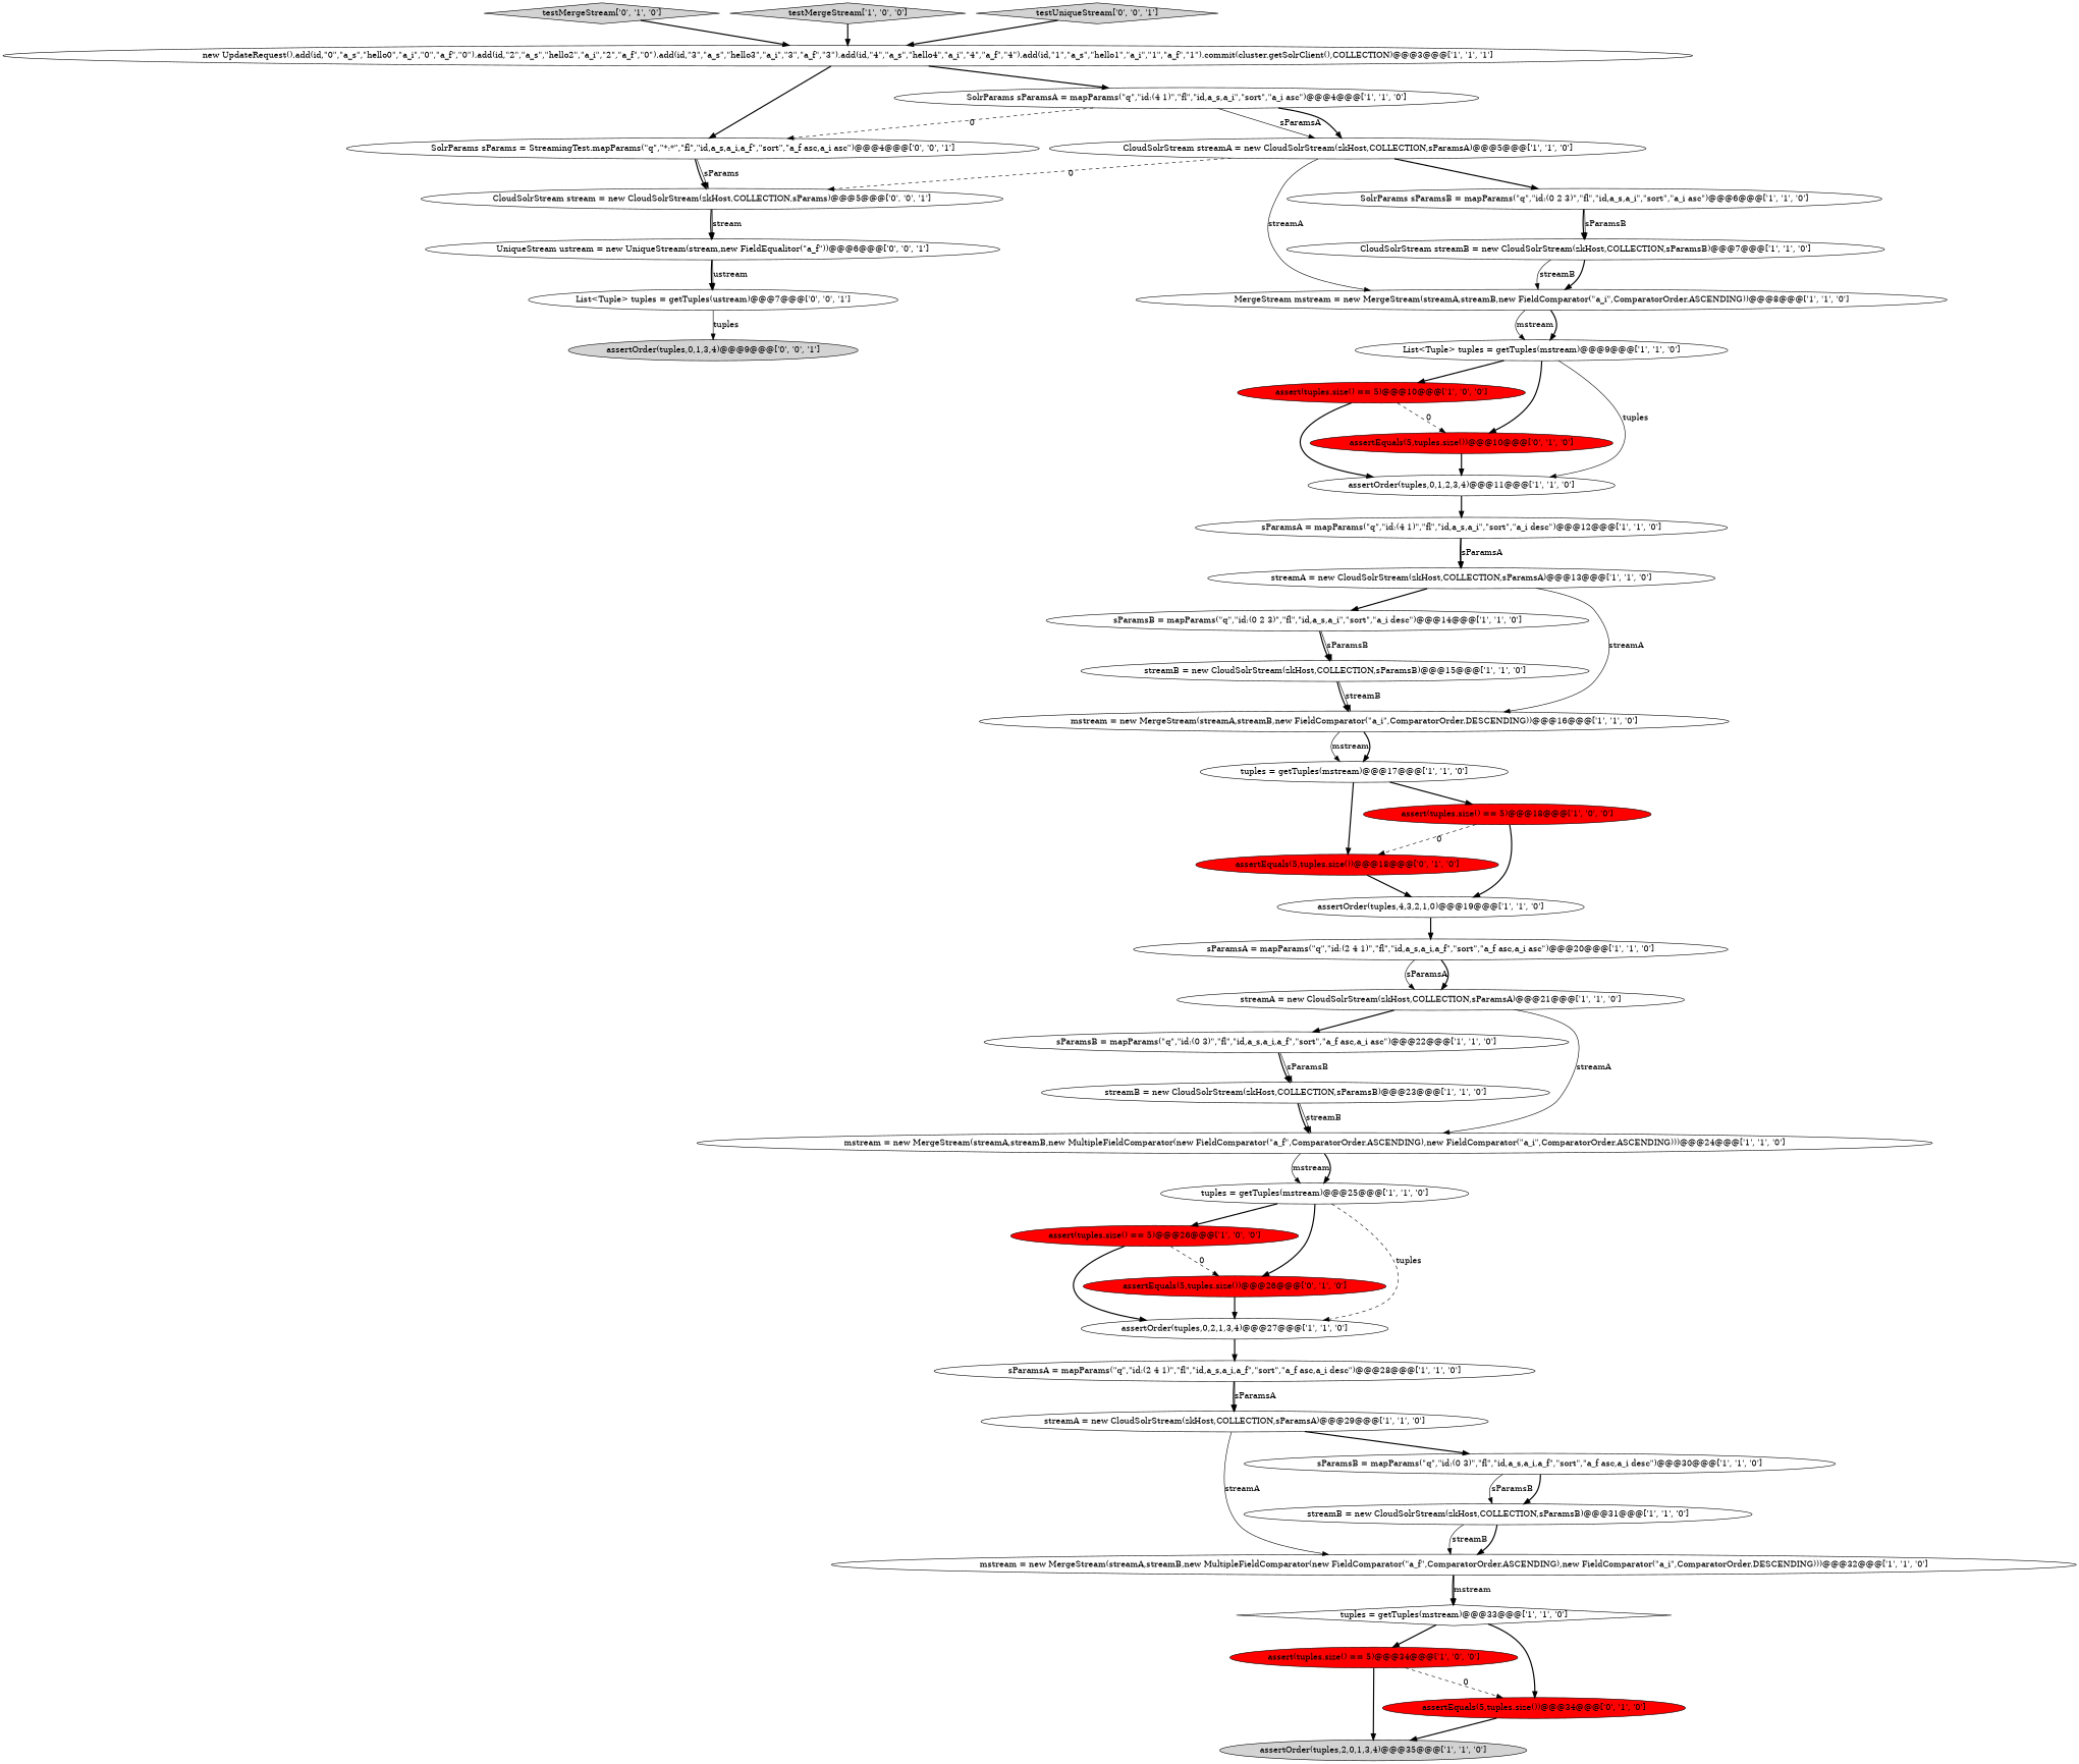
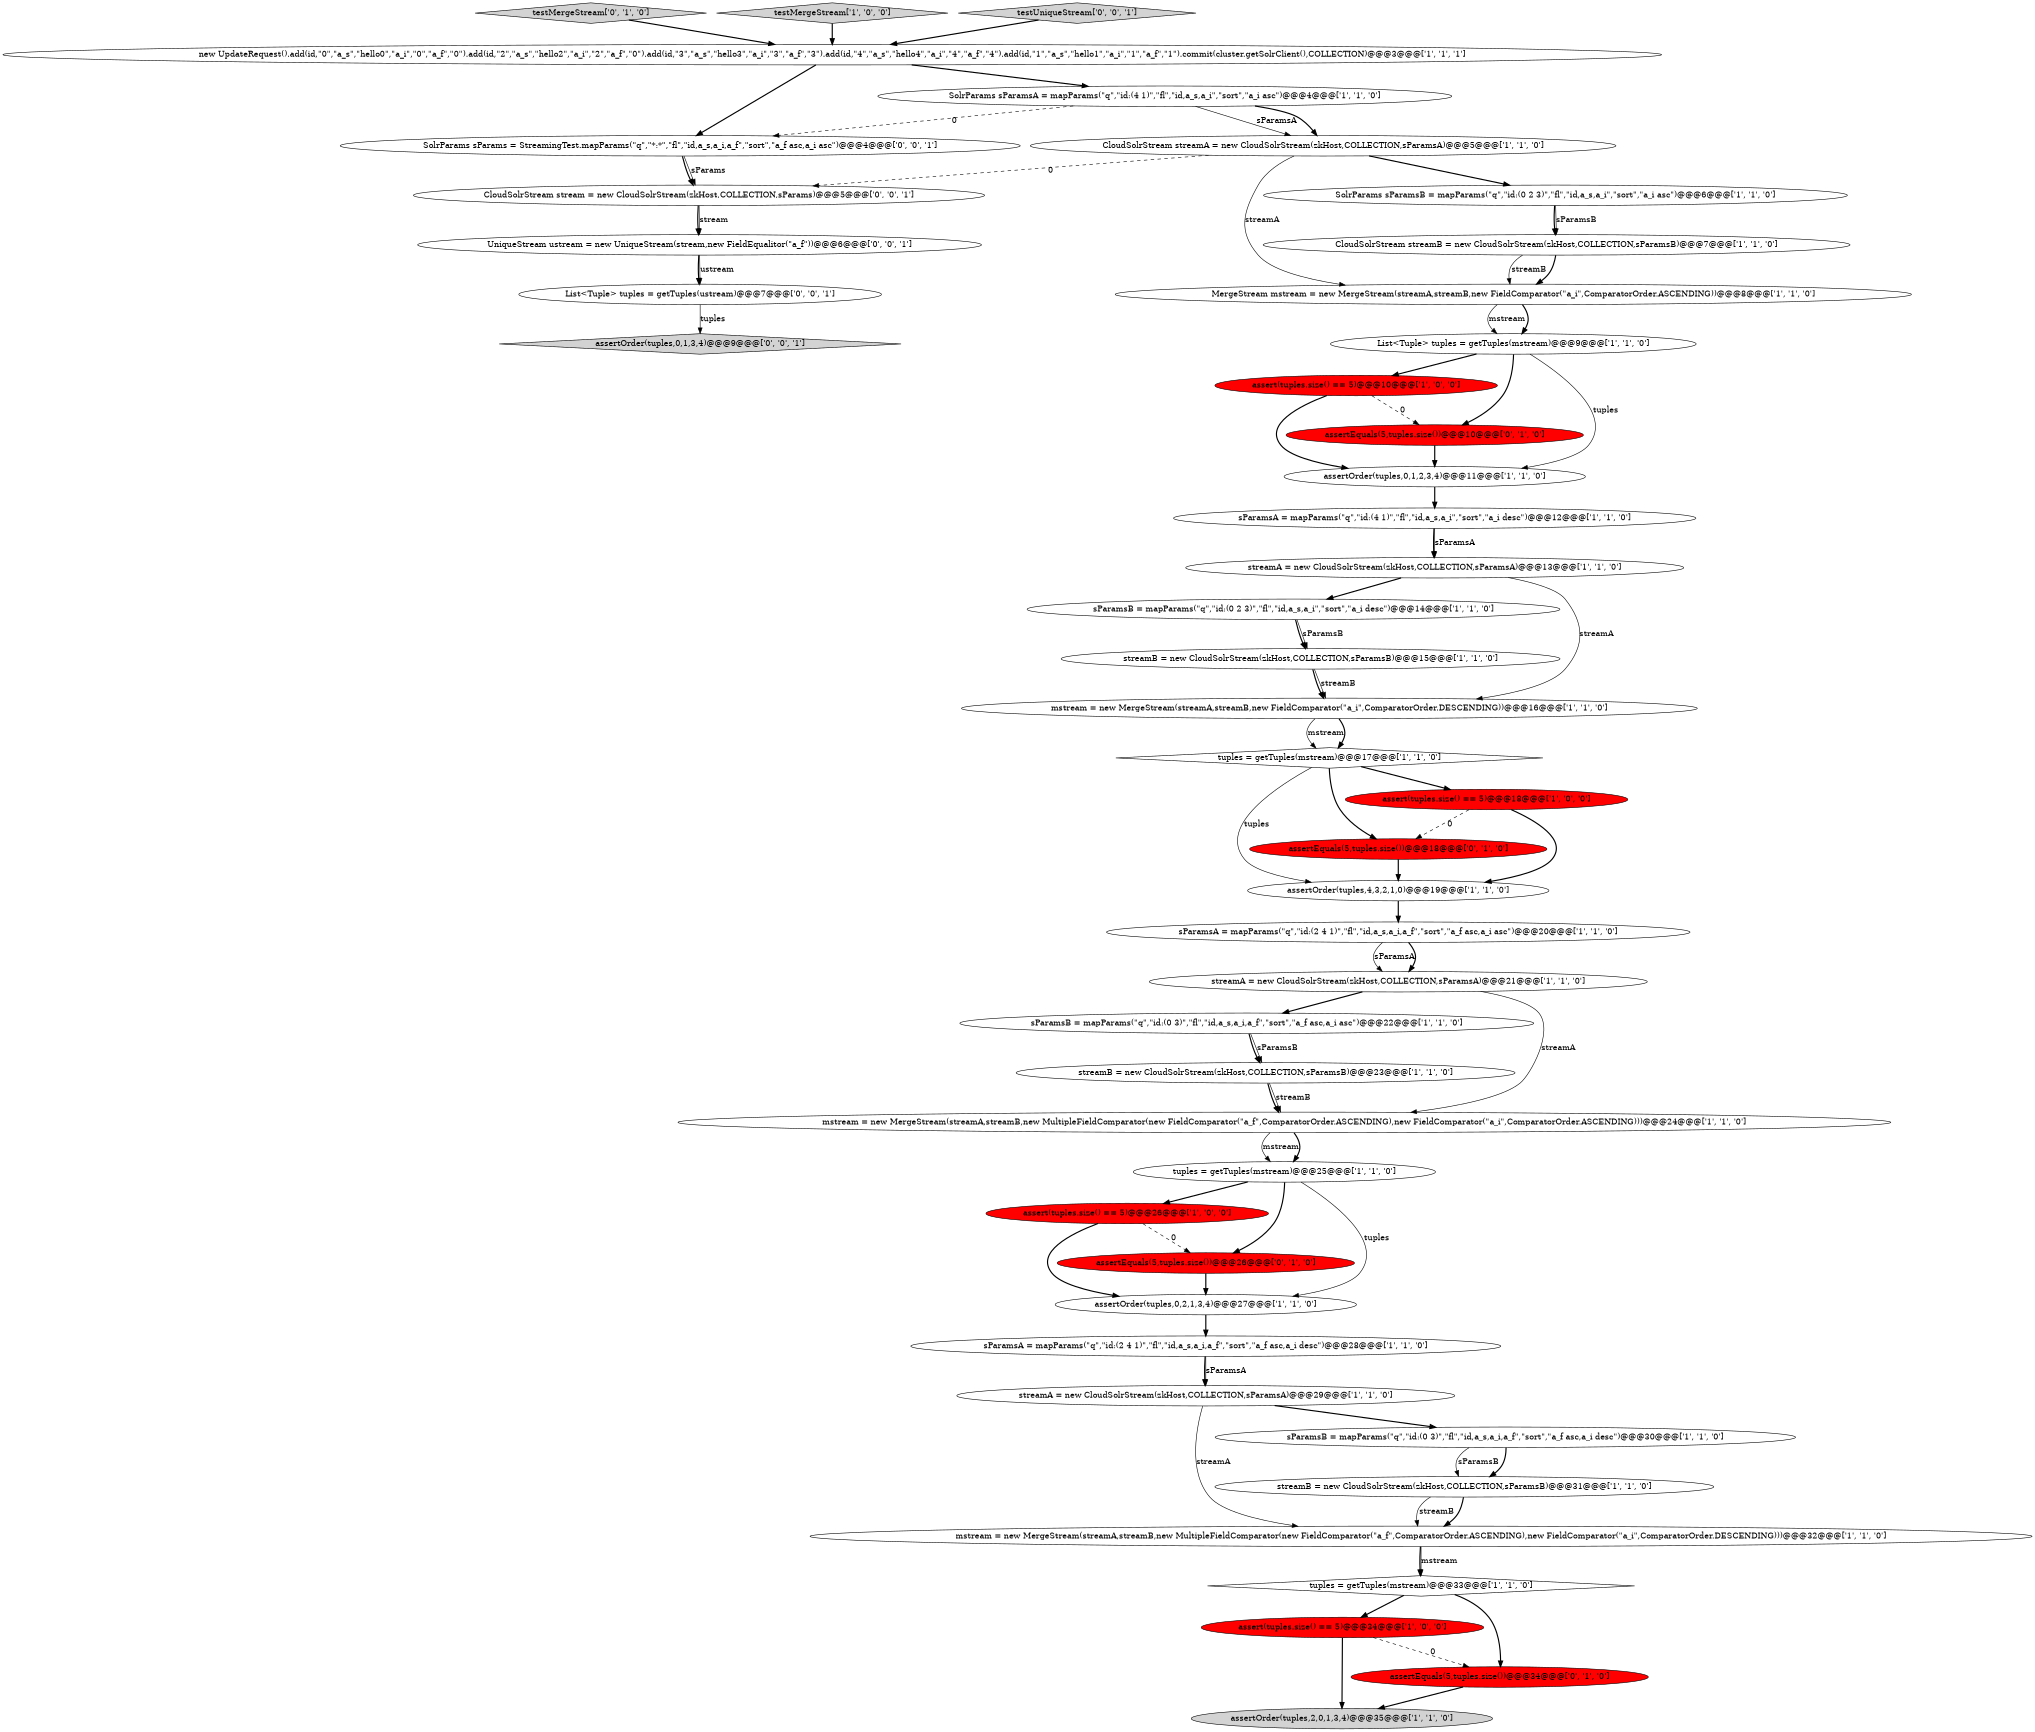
  digraph {
    node [fillcolor=white shape=ellipse style=filled]
    edge [style=bold]
    n1 [label="sParamsB = mapParams(\"q\",\"id:(0 3)\",\"fl\",\"id,a_s,a_i,a_f\",\"sort\",\"a_f asc,a_i asc\")@@@22@@@['1', '1', '0']"]
    n2 [label="streamB = new CloudSolrStream(zkHost,COLLECTION,sParamsB)@@@23@@@['1', '1', '0']"]
    n3 [label="mstream = new MergeStream(streamA,streamB,new MultipleFieldComparator(new FieldComparator(\"a_f\",ComparatorOrder.ASCENDING),new FieldComparator(\"a_i\",ComparatorOrder.ASCENDING)))@@@24@@@['1', '1', '0']"]
    n4 [label="assertOrder(tuples,4,3,2,1,0)@@@19@@@['1', '1', '0']"]
    n5 [label="sParamsA = mapParams(\"q\",\"id:(2 4 1)\",\"fl\",\"id,a_s,a_i,a_f\",\"sort\",\"a_f asc,a_i asc\")@@@20@@@['1', '1', '0']"]
    n6 [label="streamA = new CloudSolrStream(zkHost,COLLECTION,sParamsA)@@@21@@@['1', '1', '0']"]
    n7 [label="streamB = new CloudSolrStream(zkHost,COLLECTION,sParamsB)@@@31@@@['1', '1', '0']"]
    n8 [label="mstream = new MergeStream(streamA,streamB,new MultipleFieldComparator(new FieldComparator(\"a_f\",ComparatorOrder.ASCENDING),new FieldComparator(\"a_i\",ComparatorOrder.DESCENDING)))@@@32@@@['1', '1', '0']"]
    n9 [label="tuples = getTuples(mstream)@@@33@@@['1', '1', '0']" shape=diamond]
    n10 [fillcolor=lightgray label="assertOrder(tuples,2,0,1,3,4)@@@35@@@['1', '1', '0']"]
    n11 [fillcolor=red label="assert(tuples.size() == 5)@@@10@@@['1', '0', '0']"]
    n12 [fillcolor=red label="assertEquals(5,tuples.size())@@@10@@@['0', '1', '0']"]
    n13 [label="assertOrder(tuples,0,1,2,3,4)@@@11@@@['1', '1', '0']"]
    n14 [label="sParamsA = mapParams(\"q\",\"id:(4 1)\",\"fl\",\"id,a_s,a_i\",\"sort\",\"a_i desc\")@@@12@@@['1', '1', '0']"]
    n15 [fillcolor=lightgray label="testMergeStream['0', '1', '0']" shape=diamond]
    n16 [label="new UpdateRequest().add(id,\"0\",\"a_s\",\"hello0\",\"a_i\",\"0\",\"a_f\",\"0\").add(id,\"2\",\"a_s\",\"hello2\",\"a_i\",\"2\",\"a_f\",\"0\").add(id,\"3\",\"a_s\",\"hello3\",\"a_i\",\"3\",\"a_f\",\"3\").add(id,\"4\",\"a_s\",\"hello4\",\"a_i\",\"4\",\"a_f\",\"4\").add(id,\"1\",\"a_s\",\"hello1\",\"a_i\",\"1\",\"a_f\",\"1\").commit(cluster.getSolrClient(),COLLECTION)@@@3@@@['1', '1', '1']"]
    n17 [label="SolrParams sParams = StreamingTest.mapParams(\"q\",\"*:*\",\"fl\",\"id,a_s,a_i,a_f\",\"sort\",\"a_f asc,a_i asc\")@@@4@@@['0', '0', '1']"]
    n18 [label="SolrParams sParamsA = mapParams(\"q\",\"id:(4 1)\",\"fl\",\"id,a_s,a_i\",\"sort\",\"a_i asc\")@@@4@@@['1', '1', '0']"]
    n19 [fillcolor=red label="assertEquals(5,tuples.size())@@@18@@@['0', '1', '0']"]
    n20 [fillcolor=lightgray label="testMergeStream['1', '0', '0']" shape=diamond]
    n21 [label="sParamsB = mapParams(\"q\",\"id:(0 2 3)\",\"fl\",\"id,a_s,a_i\",\"sort\",\"a_i desc\")@@@14@@@['1', '1', '0']"]
    n22 [label="streamB = new CloudSolrStream(zkHost,COLLECTION,sParamsB)@@@15@@@['1', '1', '0']"]
    n23 [label="mstream = new MergeStream(streamA,streamB,new FieldComparator(\"a_i\",ComparatorOrder.DESCENDING))@@@16@@@['1', '1', '0']"]
    n24 [label="CloudSolrStream stream = new CloudSolrStream(zkHost,COLLECTION,sParams)@@@5@@@['0', '0', '1']"]
    n25 [label="CloudSolrStream streamA = new CloudSolrStream(zkHost,COLLECTION,sParamsA)@@@5@@@['1', '1', '0']"]
    n26 [fillcolor=red label="assert(tuples.size() == 5)@@@34@@@['1', '0', '0']"]
    n27 [fillcolor=red label="assertEquals(5,tuples.size())@@@34@@@['0', '1', '0']"]
-   n28 [fillcolor=lightgray label="assertOrder(tuples,0,1,3,4)@@@9@@@['0', '0', '1']"]
+   n28 [fillcolor=lightgray label="assertOrder(tuples,0,1,3,4)@@@9@@@['0', '0', '1']" shape=diamond]
    n29 [label="List<Tuple> tuples = getTuples(ustream)@@@7@@@['0', '0', '1']"]
-   n30 [label="tuples = getTuples(mstream)@@@17@@@['1', '1', '0']"]
+   n30 [label="tuples = getTuples(mstream)@@@17@@@['1', '1', '0']" shape=diamond]
    n31 [fillcolor=red label="assert(tuples.size() == 5)@@@18@@@['1', '0', '0']"]
    n32 [fillcolor=red label="assert(tuples.size() == 5)@@@26@@@['1', '0', '0']"]
    n33 [fillcolor=red label="assertEquals(5,tuples.size())@@@26@@@['0', '1', '0']"]
    n34 [label="assertOrder(tuples,0,2,1,3,4)@@@27@@@['1', '1', '0']"]
    n35 [label="sParamsA = mapParams(\"q\",\"id:(2 4 1)\",\"fl\",\"id,a_s,a_i,a_f\",\"sort\",\"a_f asc,a_i desc\")@@@28@@@['1', '1', '0']"]
    n36 [label="tuples = getTuples(mstream)@@@25@@@['1', '1', '0']"]
    n37 [label="SolrParams sParamsB = mapParams(\"q\",\"id:(0 2 3)\",\"fl\",\"id,a_s,a_i\",\"sort\",\"a_i asc\")@@@6@@@['1', '1', '0']"]
    n38 [label="MergeStream mstream = new MergeStream(streamA,streamB,new FieldComparator(\"a_i\",ComparatorOrder.ASCENDING))@@@8@@@['1', '1', '0']"]
    n39 [label="CloudSolrStream streamB = new CloudSolrStream(zkHost,COLLECTION,sParamsB)@@@7@@@['1', '1', '0']"]
    n40 [label="List<Tuple> tuples = getTuples(mstream)@@@9@@@['1', '1', '0']"]
    n41 [label="UniqueStream ustream = new UniqueStream(stream,new FieldEqualitor(\"a_f\"))@@@6@@@['0', '0', '1']"]
    n42 [label="streamA = new CloudSolrStream(zkHost,COLLECTION,sParamsA)@@@29@@@['1', '1', '0']"]
    n43 [label="sParamsB = mapParams(\"q\",\"id:(0 3)\",\"fl\",\"id,a_s,a_i,a_f\",\"sort\",\"a_f asc,a_i desc\")@@@30@@@['1', '1', '0']"]
    n44 [label="streamA = new CloudSolrStream(zkHost,COLLECTION,sParamsA)@@@13@@@['1', '1', '0']"]
    n45 [fillcolor=lightgray label="testUniqueStream['0', '0', '1']" shape=diamond]
    n1 -> n2 [label=sParamsB style=solid]
    n1 -> n2
    n2 -> n3 [label=streamB style=solid]
    n2 -> n3
    n3 -> n36 [label=mstream style=solid]
    n3 -> n36
    n4 -> n5
    n5 -> n6 [label=sParamsA style=solid]
    n5 -> n6
    n6 -> n1
    n6 -> n3 [label=streamA style=solid]
    n7 -> n8
    n7 -> n8 [label=streamB style=solid]
    n8 -> n9
    n8 -> n9 [label=mstream style=solid]
    n9 -> n26
    n9 -> n27
    n11 -> n12 [label=0 style=dashed]
    n11 -> n13
    n12 -> n13
    n13 -> n14
    n14 -> n44
    n14 -> n44 [label=sParamsA style=solid]
    n15 -> n16
    n16 -> n17
    n16 -> n18
    n17 -> n24 [label=sParams style=solid]
    n17 -> n24
    n18 -> n17 [label=0 style=dashed]
    n18 -> n25 [label=sParamsA style=solid]
    n18 -> n25
    n19 -> n4
    n20 -> n16
    n21 -> n22 [label=sParamsB style=solid]
    n21 -> n22
    n22 -> n23 [label=streamB style=solid]
    n22 -> n23
    n23 -> n30 [label=mstream style=solid]
    n23 -> n30
    n24 -> n41 [label=stream style=solid]
    n24 -> n41
    n25 -> n24 [label=0 style=dashed]
    n25 -> n37
    n25 -> n38 [label=streamA style=solid]
    n26 -> n10
    n26 -> n27 [label=0 style=dashed]
    n27 -> n10
    n29 -> n28 [label=tuples style=solid]
+   n30 -> n4 [label=tuples style=solid]
    n30 -> n19
    n30 -> n31
    n31 -> n4
    n31 -> n19 [label=0 style=dashed]
    n32 -> n33 [label=0 style=dashed]
    n32 -> n34
    n33 -> n34
    n34 -> n35
    n35 -> n42
    n35 -> n42 [label=sParamsA style=solid]
    n36 -> n32
    n36 -> n33
-   n36 -> n34 [label=tuples style=dashed]
+   n36 -> n34 [label=tuples style=solid]
    n37 -> n39 [label=sParamsB style=solid]
    n37 -> n39
    n38 -> n40
    n38 -> n40 [label=mstream style=solid]
    n39 -> n38
    n39 -> n38 [label=streamB style=solid]
    n40 -> n11
    n40 -> n12
    n40 -> n13 [label=tuples style=solid]
    n41 -> n29 [label=ustream style=solid]
    n41 -> n29
    n42 -> n8 [label=streamA style=solid]
    n42 -> n43
    n43 -> n7
    n43 -> n7 [label=sParamsB style=solid]
    n44 -> n21
    n44 -> n23 [label=streamA style=solid]
    n45 -> n16
  }
